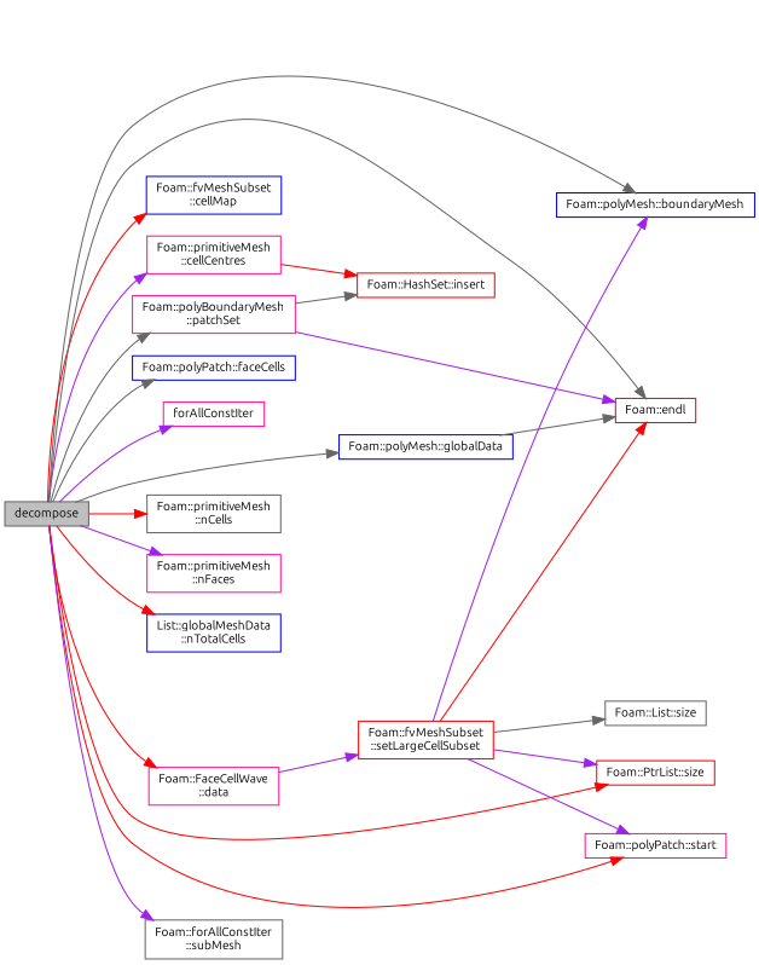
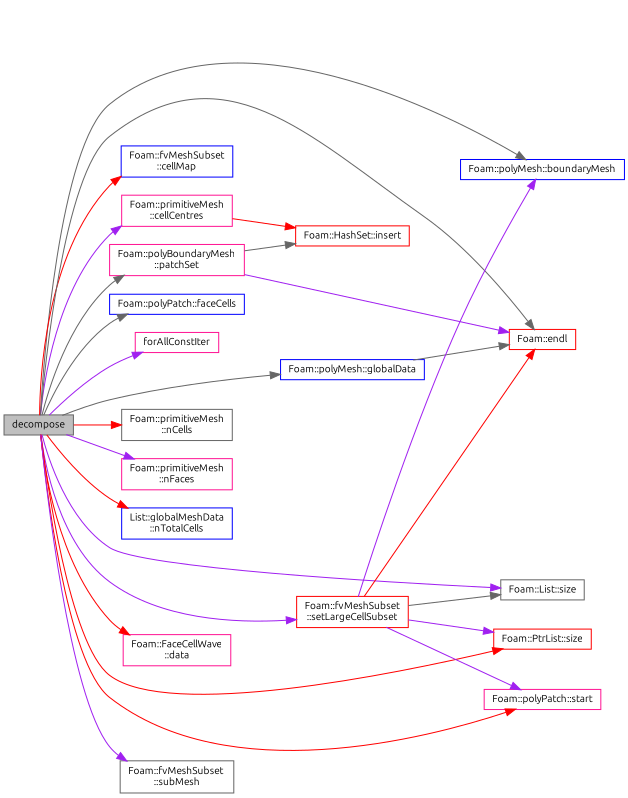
  digraph {
    fontname=Ubuntu
    rankdir=LR
    node [color=deeppink fontname=Ubuntu fontsize=10 shape=record]
    edge [color=purple fontname=Ubuntu fontsize=10 labelfontname=FreeSans labelfontsize=10 style=solid]
    n1 [color=gray40 fillcolor=grey75 fontcolor=black height=0.2 label=decompose style=filled width=0.4]
    n2 [color=blue height=0.2 label="Foam::polyMesh::boundaryMesh" width=0.4]
    n3 [height=0.2 label="Foam::primitiveMesh\l::cellCentres" width=0.4]
    n4 [color=blue height=0.2 label="Foam::fvMeshSubset\l::cellMap" width=0.4]
    n5 [height=0.2 label="Foam::FaceCellWave\l::data" width=0.4]
    n6 [color=red height=0.2 label="Foam::endl" width=0.4]
    n7 [color=blue height=0.2 label="Foam::polyPatch::faceCells" width=0.4]
    n8 [height=0.2 label=forAllConstIter width=0.4]
    n9 [color=blue height=0.2 label="Foam::polyMesh::globalData" width=0.4]
    n10 [color=gray40 height=0.2 label="Foam::primitiveMesh\l::nCells" width=0.4]
    n11 [height=0.2 label="Foam::primitiveMesh\l::nFaces" width=0.4]
    n12 [color=blue height=0.2 label="List::globalMeshData\l::nTotalCells" width=0.4]
    n13 [height=0.2 label="Foam::polyBoundaryMesh\l::patchSet" width=0.4]
    n14 [color=red height=0.2 label="Foam::fvMeshSubset\l::setLargeCellSubset" width=0.4]
    n15 [color=gray40 height=0.2 label="Foam::List::size" width=0.4]
    n16 [color=red height=0.2 label="Foam::PtrList::size" width=0.4]
    n17 [height=0.2 label="Foam::polyPatch::start" width=0.4]
-   n18 [color=gray40 height=0.2 label="Foam::forAllConstIter\l::subMesh" width=0.4]
+   n18 [color=gray40 height=0.2 label="Foam::fvMeshSubset\l::subMesh" width=0.4]
    n19 [color=red height=0.2 label="Foam::HashSet::insert" width=0.4]
    n1 -> n2 [color=gray40]
    n1 -> n3
    n1 -> n4 [color=red]
    n1 -> n5 [color=red]
    n1 -> n6 [color=gray40]
    n1 -> n7 [color=gray40]
    n1 -> n8
    n1 -> n9 [color=gray40]
    n1 -> n10 [color=red]
    n1 -> n11
    n1 -> n12 [color=red]
    n1 -> n13 [color=gray40]
-   n5 -> n14
+   n1 -> n14
+   n1 -> n15
    n1 -> n16 [color=red]
    n1 -> n17 [color=red]
    n1 -> n18
    n3 -> n19 [color=red]
    n9 -> n6 [color=gray40]
    n13 -> n6
    n13 -> n19 [color=gray40]
    n14 -> n2
    n14 -> n6 [color=red]
    n14 -> n15 [color=gray40]
    n14 -> n16
    n14 -> n17
  }
